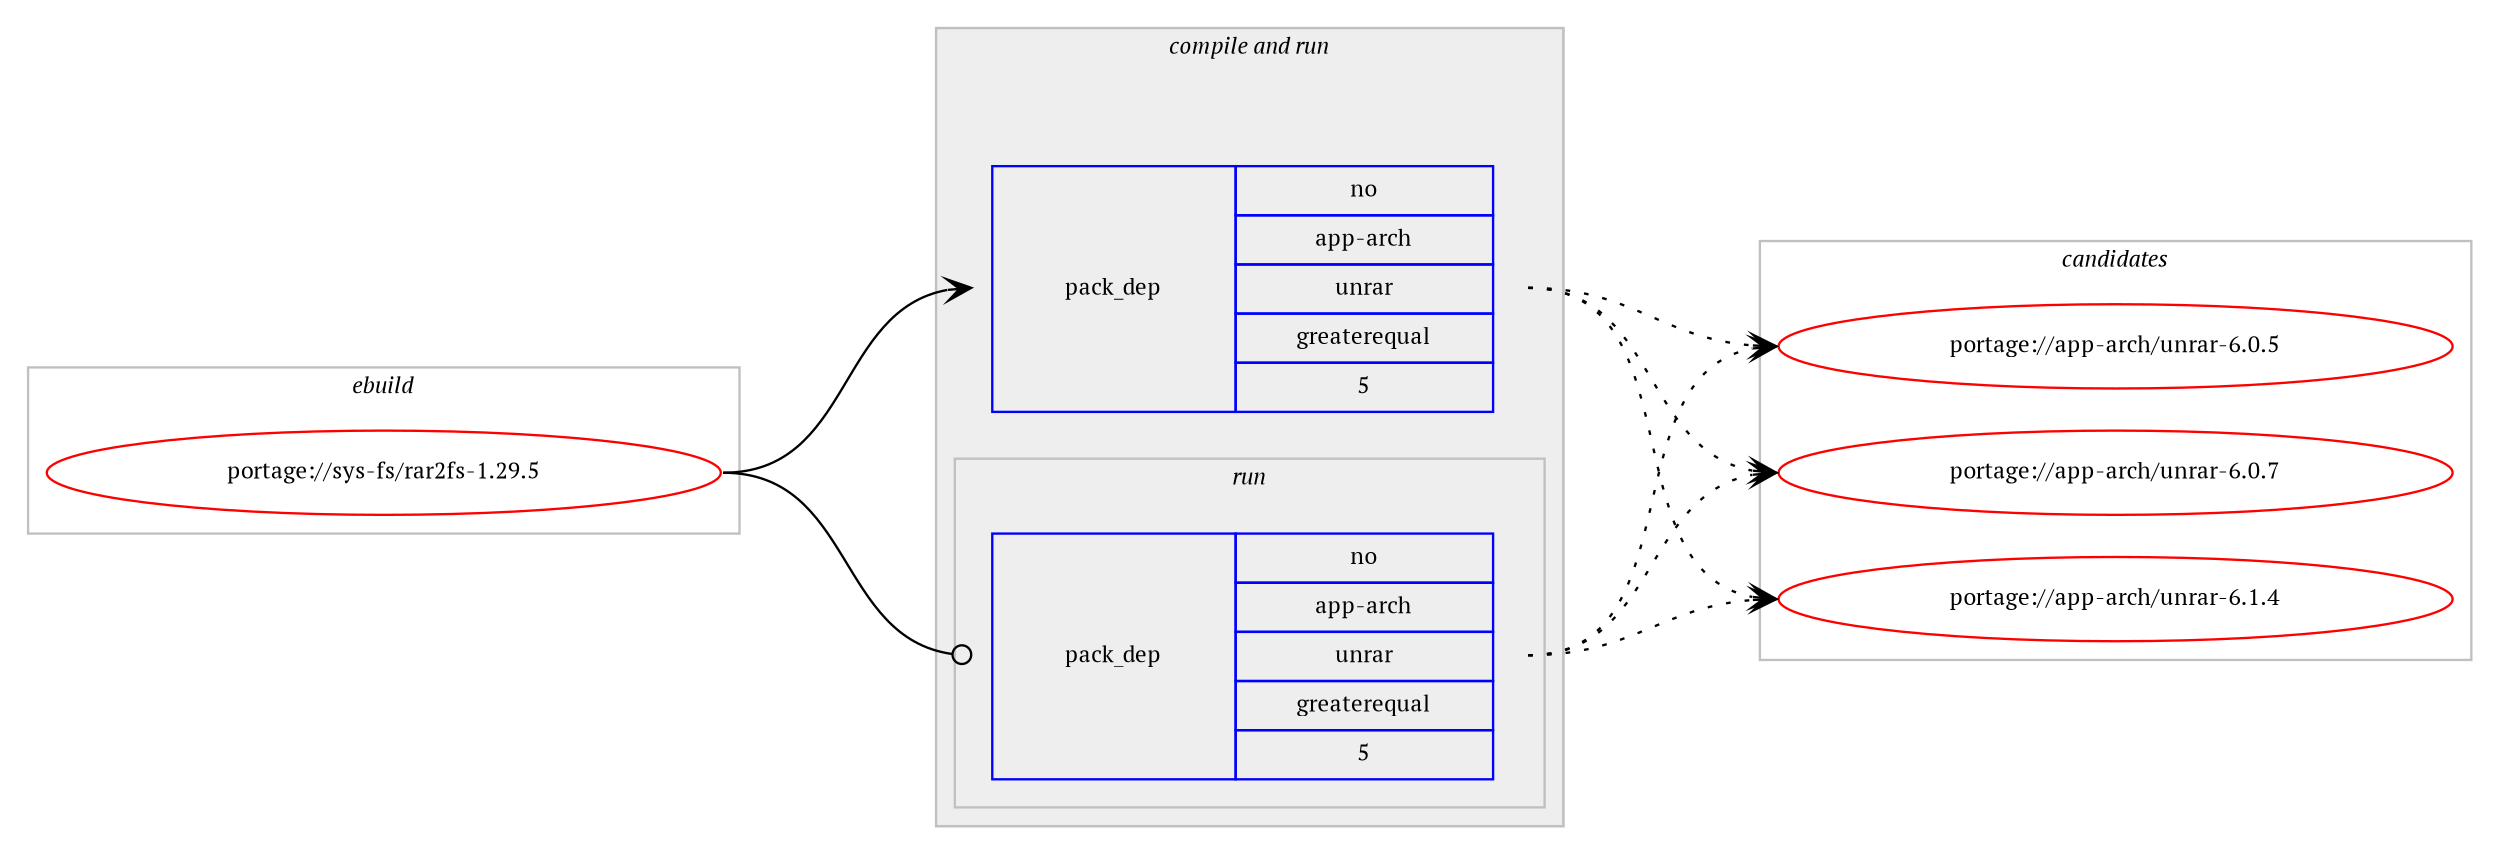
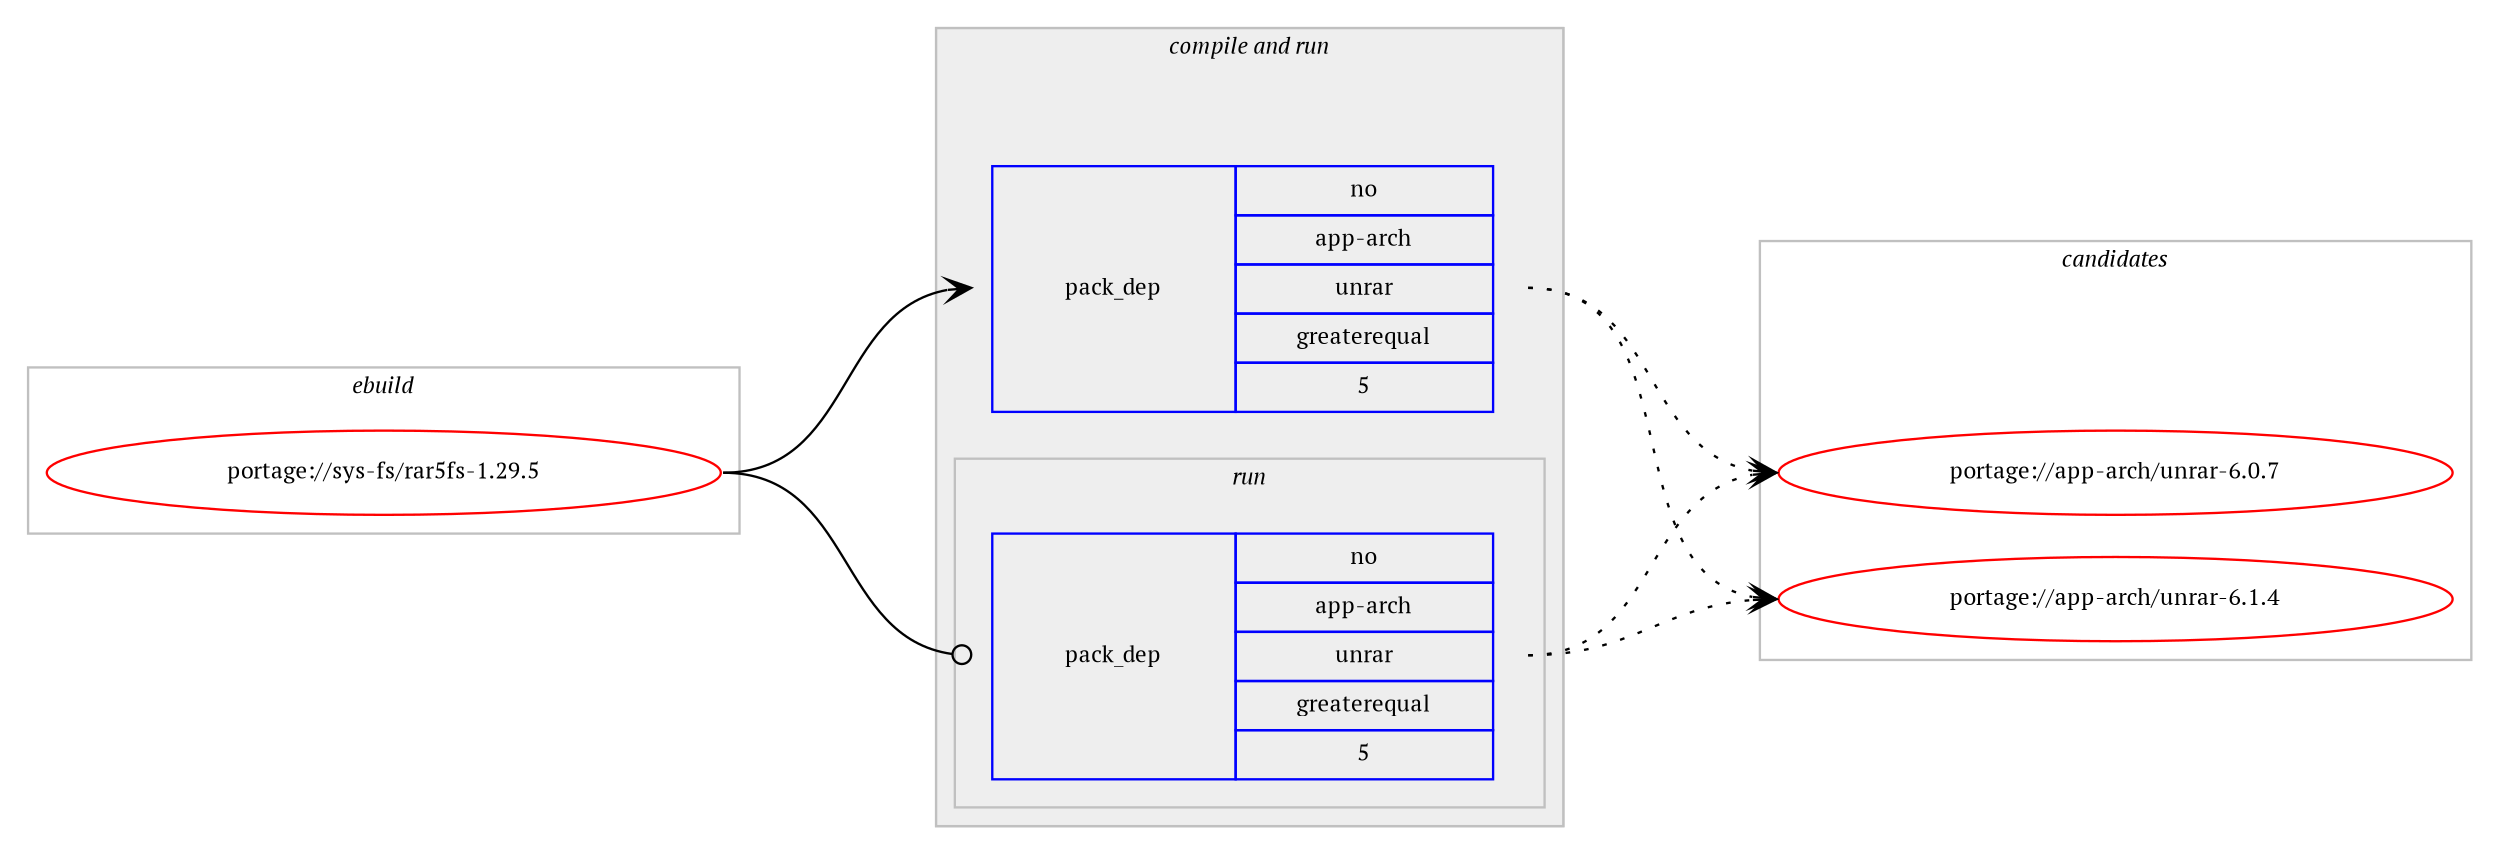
  digraph {
    compound=true
    concentrate=true
    fontname="PT Serif"
    fontsize=10
    newrank=true
    rankdir=LR
    ranksep=1.5
    node [color=red fontname="PT Serif" fontsize=10]
    edge [arrowhead=vee fontname="PT Serif" headport=w style=dotted tailport=e weight=100]
-   n1 [label="portage://sys-fs/rar2fs-1.29.5" width=4]
+   n1 [label="portage://sys-fs/rar5fs-1.29.5" width=4]
    n2 [color=blue label=<<TABLE BORDER="0" CELLBORDER="1" CELLSPACING="0" CELLPADDING="4" WIDTH="220"><TR><TD ROWSPAN="6" CELLPADDING="30">pack_dep</TD></TR><TR><TD WIDTH="110">no</TD></TR><TR><TD>app-arch</TD></TR><TR><TD>unrar</TD></TR><TR><TD>greaterequal</TD></TR><TR><TD>5</TD></TR></TABLE>> shape=none]
    n3 [color=blue label=<<TABLE BORDER="0" CELLBORDER="1" CELLSPACING="0" CELLPADDING="4" WIDTH="220"><TR><TD ROWSPAN="6" CELLPADDING="30">pack_dep</TD></TR><TR><TD WIDTH="110">no</TD></TR><TR><TD>app-arch</TD></TR><TR><TD>unrar</TD></TR><TR><TD>greaterequal</TD></TR><TR><TD>5</TD></TR></TABLE>> shape=none]
    n4 [label="portage://app-arch/unrar-6.1.4" width=4]
-   n5 [label="portage://app-arch/unrar-6.0.5" width=4]
    n6 [label="portage://app-arch/unrar-6.0.7" width=4]
    subgraph cluster_1 {
      color=gray
      label=<<i>ebuild</i>>
      rank=same
      n1
    }
    subgraph cluster_2 {
      color=gray
      label=<<i>dependencies</i>>
      subgraph cluster_3 {
        color=gray
        fillcolor="#eeeeee"
        label=<<i>compile</i>>
        style=filled
        subgraph sub_4 {
          color=gray
          fillcolor="#eeeeee"
          label=<<i>compile</i>>
          style=filled
          n2
        }
      }
      subgraph cluster_5 {
        color=gray
        fillcolor="#eeeeee"
        label=<<i>compile and run</i>>
        style=filled
      }
      subgraph cluster_6 {
        color=gray
        fillcolor="#eeeeee"
        label=<<i>run</i>>
        style=filled
        subgraph sub_7 {
          color=gray
          fillcolor="#eeeeee"
          label=<<i>run</i>>
          style=filled
          n3
        }
      }
    }
    subgraph cluster_8 {
      color=gray
      label=<<i>candidates</i>>
      rank=same
      subgraph sub_9 {
        color=black
        label=<<i>candidates</i>>
        nodesep=1
        rank=same
        n4
-       n5
        n6
      }
      subgraph sub_10 {
        color=black
        label=<<i>candidates</i>>
        nodesep=1
        rank=same
        n4
-       n5
        n6
      }
    }
    n1 -> n2 [style=solid weight=20]
    n1 -> n3 [arrowhead=odot style=solid weight=20]
    n2 -> n4
-   n2 -> n5
    n2 -> n6
    n3 -> n4
-   n3 -> n5
    n3 -> n6
  }
